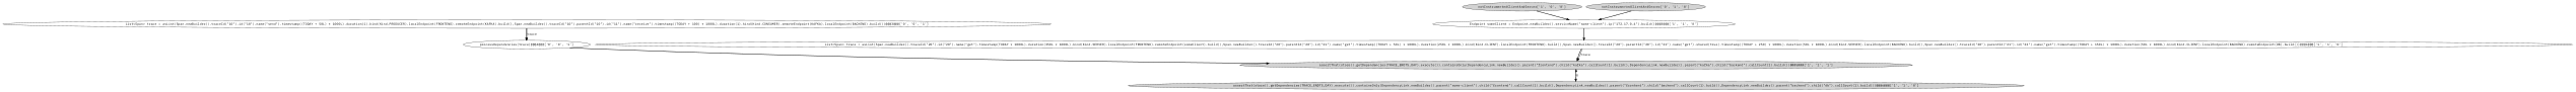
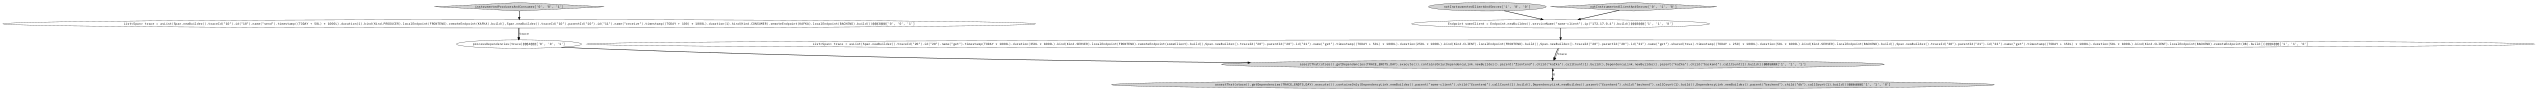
  digraph {
    fontname="IBM Plex Mono"
    node [fillcolor=lightgray fontname="IBM Plex Mono" shape=ellipse style=filled]
    edge [fontname="IBM Plex Mono" style=bold]
    n1 [fillcolor=white label="List<Span> trace = asList(Span.newBuilder().traceId(\"20\").id(\"20\").name(\"get\").timestamp(TODAY * 1000L).duration(350L * 1000L).kind(Kind.SERVER).localEndpoint(FRONTEND).remoteEndpoint(someClient).build(),Span.newBuilder().traceId(\"20\").parentId(\"20\").id(\"21\").name(\"get\").timestamp((TODAY + 50L) * 1000L).duration(250L * 1000L).kind(Kind.CLIENT).localEndpoint(FRONTEND).build(),Span.newBuilder().traceId(\"20\").parentId(\"20\").id(\"21\").name(\"get\").shared(true).timestamp((TODAY + 250) * 1000L).duration(50L * 1000L).kind(Kind.SERVER).localEndpoint(BACKEND).build(),Span.newBuilder().traceId(\"20\").parentId(\"21\").id(\"22\").name(\"get\").timestamp((TODAY + 150L) * 1000L).duration(50L * 1000L).kind(Kind.CLIENT).localEndpoint(BACKEND).remoteEndpoint(DB).build())@@@4@@@['1', '1', '0']"]
    n2 [label="assertThat(store().getDependencies(TRACE_ENDTS,DAY).execute()).containsOnly(DependencyLink.newBuilder().parent(\"frontend\").child(\"kafka\").callCount(1).build(),DependencyLink.newBuilder().parent(\"kafka\").child(\"backend\").callCount(1).build())@@@5@@@['1', '1', '1']"]
    n3 [label="assertThat(store().getDependencies(TRACE_ENDTS,DAY).execute()).containsOnly(DependencyLink.newBuilder().parent(\"some-client\").child(\"frontend\").callCount(1).build(),DependencyLink.newBuilder().parent(\"frontend\").child(\"backend\").callCount(1).build(),DependencyLink.newBuilder().parent(\"backend\").child(\"db\").callCount(1).build())@@@6@@@['1', '1', '0']"]
    n4 [fillcolor=white label="Endpoint someClient = Endpoint.newBuilder().serviceName(\"some-client\").ip(\"172.17.0.4\").build()@@@3@@@['1', '1', '0']"]
    n5 [label="notInstrumentedClientAndServer['1', '0', '0']"]
    n6 [fillcolor=white label="processDependencies(trace)@@@4@@@['0', '0', '1']"]
-   n7 [label="notInstrumentedClientAndServer['0', '1', '0']"]
+   n7 [label="notInstrumentedClientAndServer['0', '1', '0']" shape=diamond]
    n8 [fillcolor=white label="List<Span> trace = asList(Span.newBuilder().traceId(\"10\").id(\"10\").name(\"send\").timestamp((TODAY + 50L) * 1000L).duration(1).kind(Kind.PRODUCER).localEndpoint(FRONTEND).remoteEndpoint(KAFKA).build(),Span.newBuilder().traceId(\"10\").parentId(\"10\").id(\"11\").name(\"receive\").timestamp((TODAY + 100) * 1000L).duration(1).kind(Kind.CONSUMER).remoteEndpoint(KAFKA).localEndpoint(BACKEND).build())@@@3@@@['0', '0', '1']"]
+   n9 [label="instrumentedProducerAndConsumer['0', '0', '1']" shape=diamond]
    n1 -> n2
    n1 -> n2 [label=trace style=solid]
    n2 -> n3
    n3 -> n2 [label=0 style=dashed]
    n4 -> n1
    n5 -> n4
    n6 -> n2
    n7 -> n4
    n8 -> n6
    n8 -> n6 [label=trace style=solid]
+   n9 -> n8
  }
